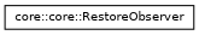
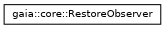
  digraph {
    rankdir=LR
-   n1 [color=black fillcolor=white fontname=Helvetica fontsize=10 height=0.2 label="core::core::RestoreObserver" shape=record style=filled width=0.4]
+   n1 [color=black fillcolor=white fontname=Helvetica fontsize=10 height=0.2 label="gaia::core::RestoreObserver" shape=record style=filled width=0.4]
  }
